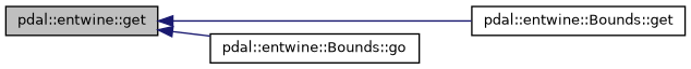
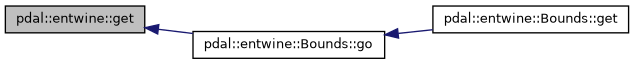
  digraph {
    rankdir=LR
    node [color=black fillcolor=white fontname=Helvetica fontsize=10 shape=record style=filled]
    edge [color=midnightblue dir=back fontname=Helvetica fontsize=10 labelfontname=Helvetica labelfontsize=10 style=solid]
    n1 [fillcolor=grey75 fontcolor=black height=0.2 label="pdal::entwine::get" width=0.4]
    n2 [height=0.2 label="pdal::entwine::Bounds::get" width=0.4]
    n3 [height=0.2 label="pdal::entwine::Bounds::go" width=0.4]
-   n1 -> n2
+   n3 -> n2
    n1 -> n3
  }
